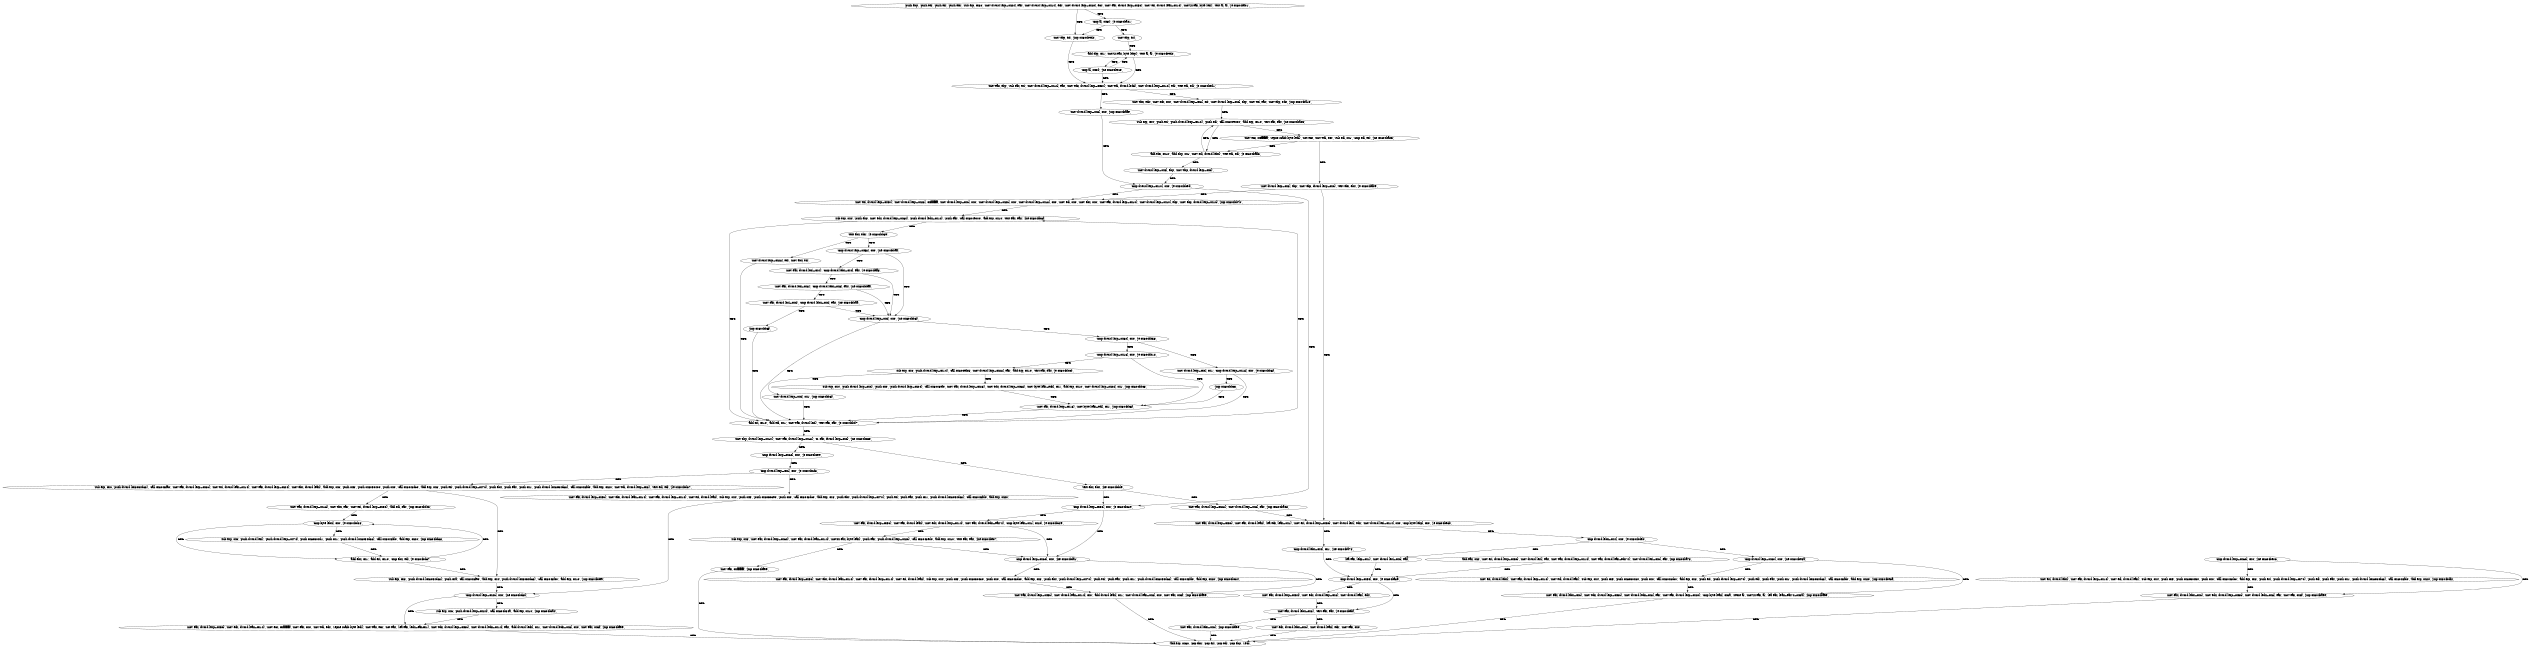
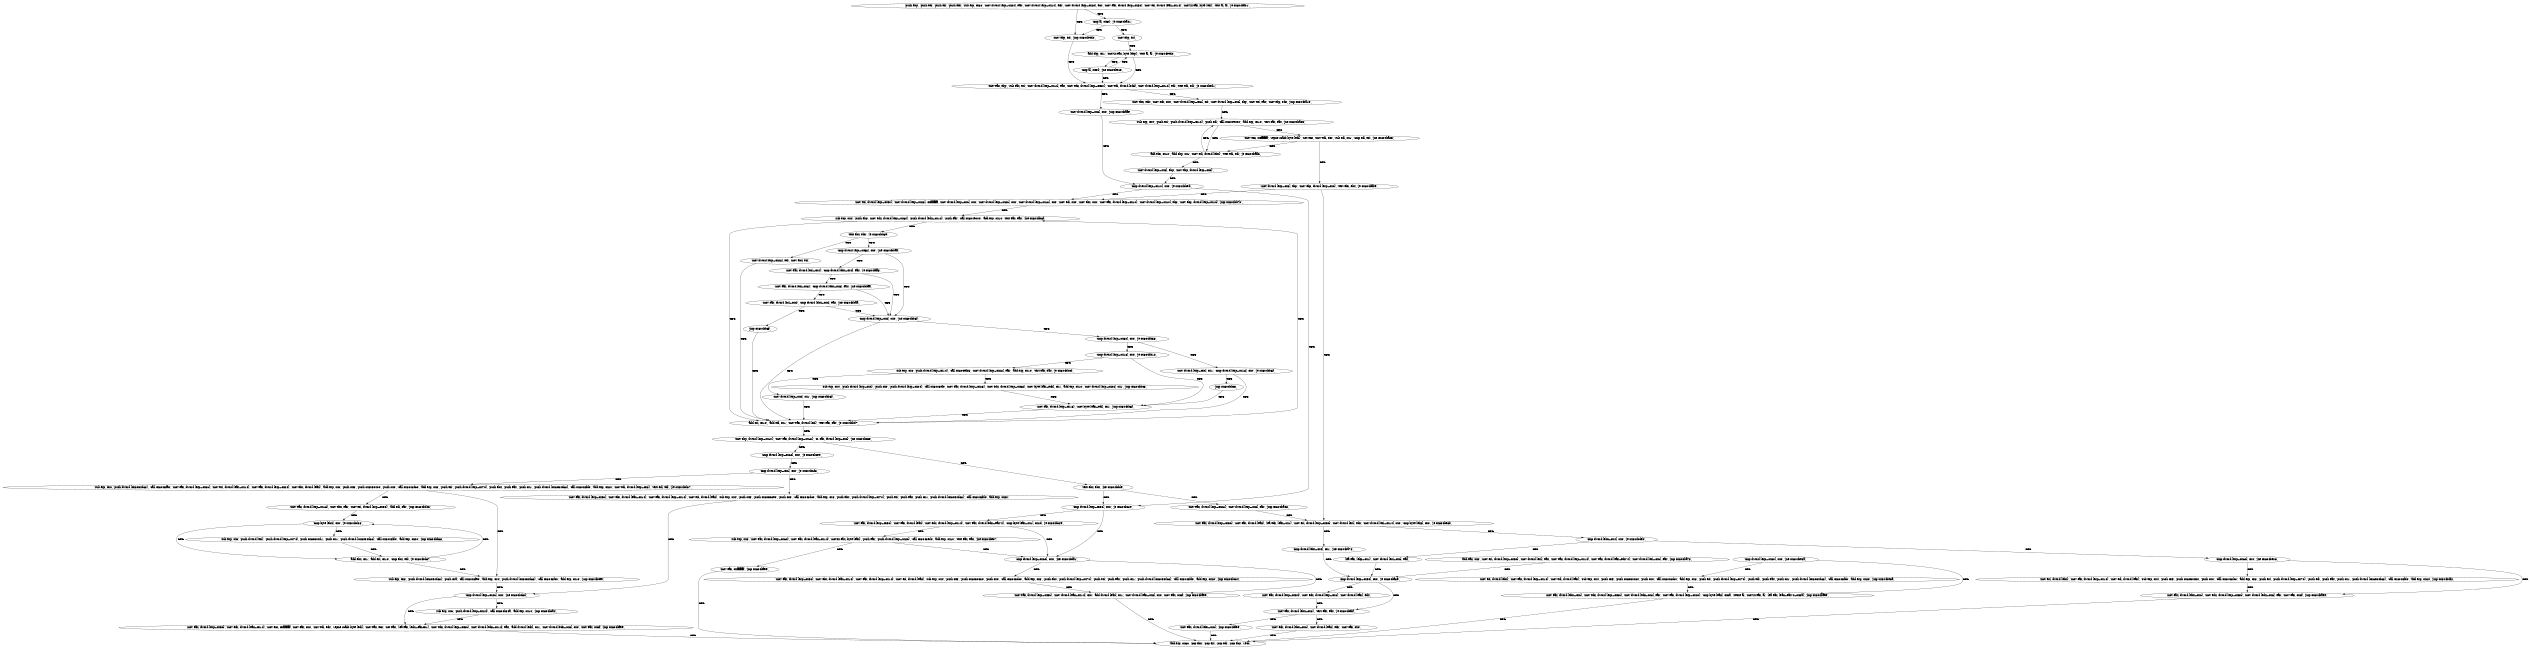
  digraph {
    n1 [label="'push ebp', 'push edi', 'push esi', 'push ebx', 'sub esp, 0x3c', 'mov dword [esp+0x24], eax', 'mov dword [esp+0x14], edx', 'mov dword [esp+0x20], ecx', 'mov eax, dword [esp+0x5c]', 'mov esi, dword [eax+0x14]', 'movzx eax, byte [esi]', 'test al, al', 'je 0x804ba01', "]
    n2 [label="'mov ebp, esi', 'jmp 0x804b9d2', "]
    n3 [label="'cmp al, 0x3d', 'je 0x804ba01', "]
    n4 [label="'mov eax, ebp', 'sub eax, esi', 'mov dword [esp+0x1c], eax', 'mov edx, dword [esp+0x50]', 'mov edi, dword [edx]', 'mov dword [esp+0x10], edi', 'test edi, edi', 'je 0x804bed1', "]
    n5 [label="'mov ebp, esi', "]
    n6 [label="'mov dword [esp+0x8], 0x0', 'jmp 0x804baae', "]
    n7 [label="'mov ebx, edx', 'mov edx, 0x0', 'mov dword [esp+0x8], esi', 'mov dword [esp+0xc], ebp', 'mov esi, eax', 'mov ebp, edx', 'jmp 0x804ba15', "]
    n8 [label="'add ebp, 0x1', 'movzx eax, byte [ebp]', 'test al, al', 'je 0x804b9d2', "]
    n9 [label="'cmp dword [esp+0x10], 0x0', 'je 0x804bbed', "]
    n10 [label="'sub esp, 0x4', 'push esi', 'push dword [esp+0x10]', 'push edi', 'call 0x8049000', 'add esp, 0x10', 'test eax, eax', 'jne 0x804ba05', "]
    n11 [label="'cmp al, 0x3d', 'jne 0x804b9c3', "]
    n12 [label="'cmp dword [esp+0x58], 0x0', 'je 0x804bc29', "]
    n13 [label="'mov esi, dword [esp+0x50]', 'mov dword [esp+0x28], 0xffffffff', 'mov dword [esp+0xc], 0x0', 'mov dword [esp+0x2c], 0x0', 'mov dword [esp+0x18], 0x0', 'mov edi, 0x0', 'mov ebx, 0x0', 'mov eax, dword [esp+0x10]', 'mov dword [esp+0x10], ebp', 'mov ebp, dword [esp+0x1c]', 'jmp 0x804bb7b', "]
    n14 [label="'add ebx, 0x10', 'add ebp, 0x1', 'mov edi, dword [ebx]', 'test edi, edi', 'je 0x804baa6', "]
    n15 [label="'mov ecx, 0xffffffff', 'repne scasb byte [edi]', 'not ecx', 'mov edi, ecx', 'sub edi, 0x1', 'cmp edi, esi', 'jne 0x804ba05', "]
    n16 [label="'cmp dword [esp+0x60], 0x0', 'jne 0x804bda1', "]
    n17 [label="'mov eax, dword [esp+0x5c]', 'mov eax, dword [eax]', 'mov edx, dword [esp+0x14]', 'mov eax, dword [edx+eax*4]', 'cmp byte [eax+0x1], 0x2d', 'je 0x804bc29', "]
    n18 [label="'sub esp, 0x4', 'push ebp', 'mov edx, dword [esp+0x64]', 'push dword [edx+0x14]', 'push eax', 'call 0x8049000', 'add esp, 0x10', 'test eax, eax', 'jne 0x804bb6f', "]
    n19 [label="'mov dword [esp+0x8], ebp', 'mov ebp, dword [esp+0xc]', "]
    n20 [label="'mov dword [esp+0x8], ebp', 'mov ebp, dword [esp+0xc]', 'test ebx, ebx', 'je 0x804bab9', "]
    n21 [label="'mov eax, dword [esp+0x5c]', 'mov ebx, dword [eax+0x14]', 'mov eax, dword [esp+0x14]', 'mov esi, dword [eax]', 'sub esp, 0x4', 'push 0x5', 'push 0x8050430', 'push 0x0', 'call 0x8048dc0', 'add esp, 0x8', 'push ebx', 'push dword [esp+0x70]', 'push esi', 'push eax', 'push 0x1', 'push dword [0x8054d68]', 'call 0x8048fd0', 'add esp, 0x20', 'jmp 0x804bc34', "]
    n22 [label="'mov eax, dword [esp+0x5c]', 'mov dword [eax+0x14], 0x0', 'add dword [eax], 0x1', 'mov dword [eax+0x8], 0x0', 'mov eax, 0x3f', 'jmp 0x804ba9e', "]
    n23 [label="'sub esp, 0x8', 'mov eax, dword [esp+0x64]', 'mov eax, dword [eax+0x14]', 'movsx eax, byte [eax]', 'push eax', 'push dword [esp+0x2c]', 'call 0x8048ed0', 'add esp, 0x10', 'test eax, eax', 'jne 0x804bec7', "]
    n24 [label="'add esi, 0x10', 'add edi, 0x1', 'mov eax, dword [esi]', 'test eax, eax', 'je 0x804bbd7', "]
    n25 [label="'test ebx, ebx', 'je 0x804bb69', "]
    n26 [label="'mov eax, dword [esp+0x5c]', 'mov eax, dword [eax]', 'lea edx, [eax+0x1]', 'mov esi, dword [esp+0x5c]', 'mov dword [esi], edx', 'mov dword [esi+0x14], 0x0', 'cmp byte [ebp], 0x0', 'je 0x804be3b', "]
    n27 [label="'add esp, 0x3c', 'pop ebx', 'pop esi', 'pop edi', 'pop ebp', 'retn', "]
    n28 [label="'mov eax, 0xffffffff', 'jmp 0x804ba9e', "]
    n29 [label="'mov ebp, dword [esp+0x10]', 'mov eax, dword [esp+0x18]', 'or eax, dword [esp+0xc]', 'jne 0x804bc53', "]
    n30 [label="'mov dword [esp+0x28], edi', 'mov ebx, esi', "]
    n31 [label="'cmp dword [esp+0x58], 0x0', 'jne 0x804bbaa', "]
    n32 [label="'cmp dword [ebx+0x4], 0x1', 'jne 0x804ba78', "]
    n33 [label="'cmp dword [ebx+0x4], 0x0', 'je 0x804bdeb', "]
    n34 [label="'cmp dword [esp+0x60], 0x0', 'je 0x804bc99', "]
    n35 [label="'test ebx, ebx', 'jne 0x804bdde', "]
    n36 [label="'cmp dword [esp+0xc], 0x0', 'jne 0x804bb6f', "]
    n37 [label="'mov eax, dword [esi+0x4]', 'cmp dword [ebx+0x4], eax', 'je 0x804baf8', "]
    n38 [label="'cmp dword [esp+0x54], 0x0', 'je 0x804ba89', "]
    n39 [label="'cmp dword [esp+0x60], 0x0', 'jne 0x804be06', "]
    n40 [label="'lea eax, [ebp+0x1]', 'mov dword [esi+0xc], eax', "]
    n41 [label="'cmp dword [esp+0xc], 0x0', 'je 0x804bcdc', "]
    n42 [label="'mov eax, dword [esp+0x28]', 'mov dword [esp+0x8], eax', 'jmp 0x804ba48', "]
    n43 [label="'cmp dword [esp+0x60], 0x0', 'je 0x804bb58', "]
    n44 [label="'mov eax, dword [esi+0x8]', 'cmp dword [ebx+0x8], eax', 'jne 0x804bbaa', "]
    n45 [label="'mov eax, dword [ebx+0x8]', 'test eax, eax', 'je 0x804bebf', "]
    n46 [label="'mov eax, dword [esp+0x54]', 'mov edx, dword [esp+0x8]', 'mov dword [eax], edx', "]
    n47 [label="'mov esi, dword [ebx]', 'mov eax, dword [esp+0x14]', 'mov edi, dword [eax]', 'sub esp, 0x4', 'push 0x5', 'push 0x8050450', 'push 0x0', 'call 0x8048dc0', 'add esp, 0x8', 'push esi', 'push dword [esp+0x70]', 'push edi', 'push eax', 'push 0x1', 'push dword [0x8054d68]', 'call 0x8048fd0', 'add esp, 0x20', 'jmp 0x804bdf2', "]
    n48 [label="'mov eax, dword [ebx+0xc]', 'mov edx, dword [esp+0x5c]', 'mov dword [edx+0x8], eax', 'mov eax, 0x3f', 'jmp 0x804ba9e', "]
    n49 [label="'cmp dword [esp+0x2c], 0x0', 'jne 0x804bd8d', "]
    n50 [label="'sub esp, 0xc', 'push dword [esp+0x24]', 'call 0x804b84a', 'add esp, 0x10', 'jmp 0x804bca4', "]
    n51 [label="'mov eax, dword [esp+0x5c]', 'mov edx, dword [eax+0x14]', 'mov ecx, 0xffffffff', 'mov eax, 0x0', 'mov edi, edx', 'repne scasb byte [edi]', 'mov eax, ecx', 'not eax', 'lea eax, [edx+eax-0x1]', 'mov edx, dword [esp+0x5c]', 'mov dword [edx+0x14], eax', 'add dword [edx], 0x1', 'mov dword [edx+0x8], 0x0', 'mov eax, 0x3f', 'jmp 0x804ba9e', "]
    n52 [label="'sub esp, 0xc', 'push dword [0x8054d68]', 'call 0x8048fa0', 'mov eax, dword [esp+0x6c]', 'mov esi, dword [eax+0x14]', 'mov eax, dword [esp+0x24]', 'mov ebx, dword [eax]', 'add esp, 0xc', 'push 0x5', 'push 0x8050400', 'push 0x0', 'call 0x8048dc0', 'add esp, 0x8', 'push esi', 'push dword [esp+0x70]', 'push ebx', 'push eax', 'push 0x1', 'push dword [0x8054d68]', 'call 0x8048fd0', 'add esp, 0x20', 'mov edi, dword [esp+0x8]', 'test edi, edi', 'jle 0x804bd67', "]
    n53 [label="'mov eax, dword [esp+0x5c]', 'mov ebx, dword [eax+0x14]', 'mov eax, dword [esp+0x14]', 'mov esi, dword [eax]', 'sub esp, 0x4', 'push 0x5', 'push 0x80503e0', 'push 0x0', 'call 0x8048dc0', 'add esp, 0x8', 'push ebx', 'push dword [esp+0x70]', 'push esi', 'push eax', 'push 0x1', 'push dword [0x8054d68]', 'call 0x8048fd0', 'add esp, 0x20', "]
    n54 [label="'mov dword [esp+0xc], 0x1', 'cmp dword [esp+0x18], 0x0', 'je 0x804bb6f', "]
    n55 [label="'cmp dword [esp+0x18], 0x0', 'je 0x804bb12', "]
    n56 [label="'mov eax, dword [esi+0xc]', 'cmp dword [ebx+0xc], eax', 'jne 0x804bbaa', "]
    n57 [label="'mov eax, dword [ebx+0xc]', 'jmp 0x804ba9e', "]
    n58 [label="'mov edx, dword [ebx+0xc]', 'mov dword [eax], edx', 'mov eax, 0x0', "]
    n59 [label="'cmp dword [esp+0x60], 0x0', 'jne 0x804be8a', "]
    n60 [label="'mov esi, dword [ebx]', 'mov eax, dword [esp+0x14]', 'mov edi, dword [eax]', 'sub esp, 0x4', 'push 0x5', 'push 0x8050480', 'push 0x0', 'call 0x8048dc0', 'add esp, 0x8', 'push esi', 'push dword [esp+0x70]', 'push edi', 'push eax', 'push 0x1', 'push dword [0x8054d68]', 'call 0x8048fd0', 'add esp, 0x20', 'jmp 0x804be6a', "]
    n61 [label="'mov eax, dword [ebx+0xc]', 'mov edx, dword [esp+0x5c]', 'mov dword [edx+0x8], eax', 'mov eax, dword [esp+0x20]', 'cmp byte [eax], 0x3a', 'setne al', 'movzx eax, al', 'lea eax, [eax+eax*4+0x3a]', 'jmp 0x804ba9e', "]
    n62 [label="'add eax, 0x2', 'mov esi, dword [esp+0x5c]', 'mov dword [esi], eax', 'mov eax, dword [esp+0x14]', 'mov eax, dword [eax+edx*4]', 'mov dword [esi+0xc], eax', 'jmp 0x804ba78', "]
    n63 [label="'sub esp, 0x8', 'push dword [0x8054d68]', 'push 0xa', 'call 0x8048f90', 'add esp, 0x4', 'push dword [0x8054d68]', 'call 0x8048f00', 'add esp, 0x10', 'jmp 0x804bc99', "]
    n64 [label="'mov eax, dword [esp+0x18]', 'mov ebx, eax', 'mov esi, dword [esp+0x50]', 'add edi, eax', 'jmp 0x804bd42', "]
    n65 [label="'jmp 0x804bbc3', "]
    n66 [label="'sub esp, 0xc', 'push dword [esp+0x14]', 'call 0x804ef25', 'mov dword [esp+0x28], eax', 'add esp, 0x10', 'test eax, eax', 'je 0x804bbcd', "]
    n67 [label="'mov eax, dword [esp+0x18]', 'mov byte [eax+edi], 0x1', 'jmp 0x804bb6f', "]
    n68 [label="'jmp 0x804bb6f', "]
    n69 [label="'cmp byte [ebx], 0x0', 'je 0x804bd38', "]
    n70 [label="'mov dword [esp+0xc], 0x1', 'jmp 0x804bb6f', "]
    n71 [label="'sub esp, 0x4', 'push dword [esp+0xc]', 'push 0x0', 'push dword [esp+0x24]', 'call 0x8048ef0', 'mov eax, dword [esp+0x28]', 'mov edx, dword [esp+0x38]', 'mov byte [eax+edx], 0x1', 'add esp, 0x10', 'mov dword [esp+0x2c], 0x1', 'jmp 0x804bbc3', "]
    n72 [label="'add ebx, 0x1', 'add esi, 0x10', 'cmp ebx, edi', 'je 0x804bd67', "]
    n73 [label="'sub esp, 0xc', 'push dword [esi]', 'push dword [esp+0x74]', 'push 0x80504d1', 'push 0x1', 'push dword [0x8054d68]', 'call 0x8048fd0', 'add esp, 0x20', 'jmp 0x804bd38', "]
    n1 -> n2 [label=CFG]
    n1 -> n3 [label=CFG]
    n2 -> n4 [label=CFG]
    n3 -> n2 [label=CFG]
    n3 -> n5 [label=CFG]
    n4 -> n6 [label=CFG]
    n4 -> n7 [label=CFG]
    n5 -> n8 [label=CFG]
    n6 -> n9 [label=CFG]
    n7 -> n10 [label=CFG]
    n8 -> n4 [label=CFG]
    n8 -> n11 [label=CFG]
    n9 -> n12 [label=CFG]
    n9 -> n13 [label=CFG]
    n10 -> n14 [label=CFG]
    n10 -> n15 [label=CFG]
    n11 -> n4 [label=CFG]
    n11 -> n8 [label=CFG]
    n12 -> n16 [label=CFG]
    n12 -> n17 [label=CFG]
    n13 -> n18 [label=CFG]
    n14 -> n10 [label=CFG]
    n14 -> n19 [label=CFG]
    n15 -> n14 [label=CFG]
    n15 -> n20 [label=CFG]
    n16 -> n21 [label=CFG]
    n16 -> n22 [label=CFG]
    n17 -> n16 [label=CFG]
    n17 -> n23 [label=CFG]
    n18 -> n24 [label=CFG]
    n18 -> n25 [label=CFG]
    n19 -> n9 [label=CFG]
    n20 -> n13 [label=CFG]
    n20 -> n26 [label=CFG]
    n21 -> n22 [label=CFG]
    n22 -> n27 [label=CFG]
    n23 -> n16 [label=CFG]
    n23 -> n28 [label=CFG]
    n24 -> n18 [label=CFG]
    n24 -> n29 [label=CFG]
    n25 -> n30 [label=CFG]
    n25 -> n31 [label=CFG]
    n26 -> n32 [label=CFG]
    n26 -> n33 [label=CFG]
    n28 -> n27 [label=CFG]
    n29 -> n34 [label=CFG]
    n29 -> n35 [label=CFG]
    n30 -> n24 [label=CFG]
    n31 -> n36 [label=CFG]
    n31 -> n37 [label=CFG]
    n32 -> n38 [label=CFG]
-   n33 -> n59 [label=CFG]
+   n33 -> n39 [label=CFG]
    n33 -> n40 [label=CFG]
    n34 -> n41 [label=CFG]
    n35 -> n12 [label=CFG]
    n35 -> n42 [label=CFG]
    n36 -> n24 [label=CFG]
    n36 -> n43 [label=CFG]
    n37 -> n36 [label=CFG]
    n37 -> n44 [label=CFG]
    n38 -> n45 [label=CFG]
    n38 -> n46 [label=CFG]
    n39 -> n47 [label=CFG]
    n39 -> n48 [label=CFG]
    n40 -> n38 [label=CFG]
    n41 -> n52 [label=CFG]
    n41 -> n53 [label=CFG]
    n42 -> n26 [label=CFG]
    n43 -> n54 [label=CFG]
    n43 -> n55 [label=CFG]
    n44 -> n36 [label=CFG]
    n44 -> n56 [label=CFG]
    n45 -> n57 [label=CFG]
    n45 -> n58 [label=CFG]
    n46 -> n45 [label=CFG]
    n47 -> n48 [label=CFG]
    n48 -> n27 [label=CFG]
    n49 -> n50 [label=CFG]
    n49 -> n51 [label=CFG]
    n50 -> n51 [label=CFG]
    n51 -> n27 [label=CFG]
    n52 -> n63 [label=CFG]
    n52 -> n64 [label=CFG]
    n53 -> n49 [label=CFG]
    n54 -> n24 [label=CFG]
    n54 -> n65 [label=CFG]
    n55 -> n66 [label=CFG]
    n55 -> n67 [label=CFG]
    n56 -> n36 [label=CFG]
    n56 -> n68 [label=CFG]
    n57 -> n27 [label=CFG]
    n58 -> n27 [label=CFG]
    n59 -> n60 [label=CFG]
    n59 -> n61 [label=CFG]
    n60 -> n61 [label=CFG]
    n61 -> n27 [label=CFG]
    n62 -> n38 [label=CFG]
    n63 -> n49 [label=CFG]
    n64 -> n69 [label=CFG]
    n65 -> n67 [label=CFG]
    n66 -> n70 [label=CFG]
    n66 -> n71 [label=CFG]
    n67 -> n24 [label=CFG]
    n68 -> n24 [label=CFG]
    n69 -> n72 [label=CFG]
    n69 -> n73 [label=CFG]
    n70 -> n24 [label=CFG]
    n71 -> n67 [label=CFG]
    n72 -> n63 [label=CFG]
    n72 -> n69 [label=CFG]
    n73 -> n72 [label=CFG]
  }
